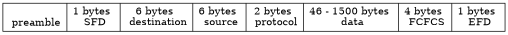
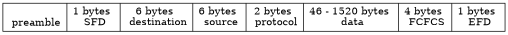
  digraph {
-   n1 [label="\n preamble | 1 bytes \n SFD | 6 bytes \n destination |  6 bytes \n source | 2 bytes \n protocol |  46 - 1500 bytes \n data | 4 bytes \n FCFCS | 1 bytes \n EFD" shape=record]
+   n1 [label="\n preamble | 1 bytes \n SFD | 6 bytes \n destination |  6 bytes \n source | 2 bytes \n protocol |  46 - 1520 bytes \n data | 4 bytes \n FCFCS | 1 bytes \n EFD" shape=record]
  }
